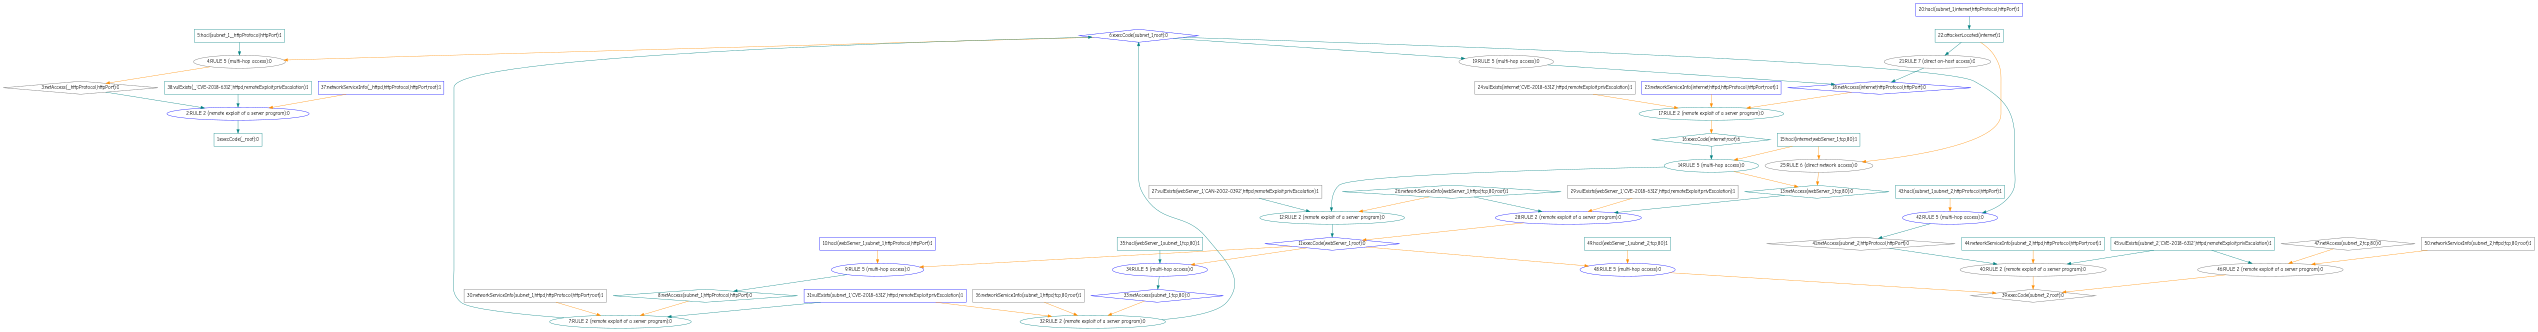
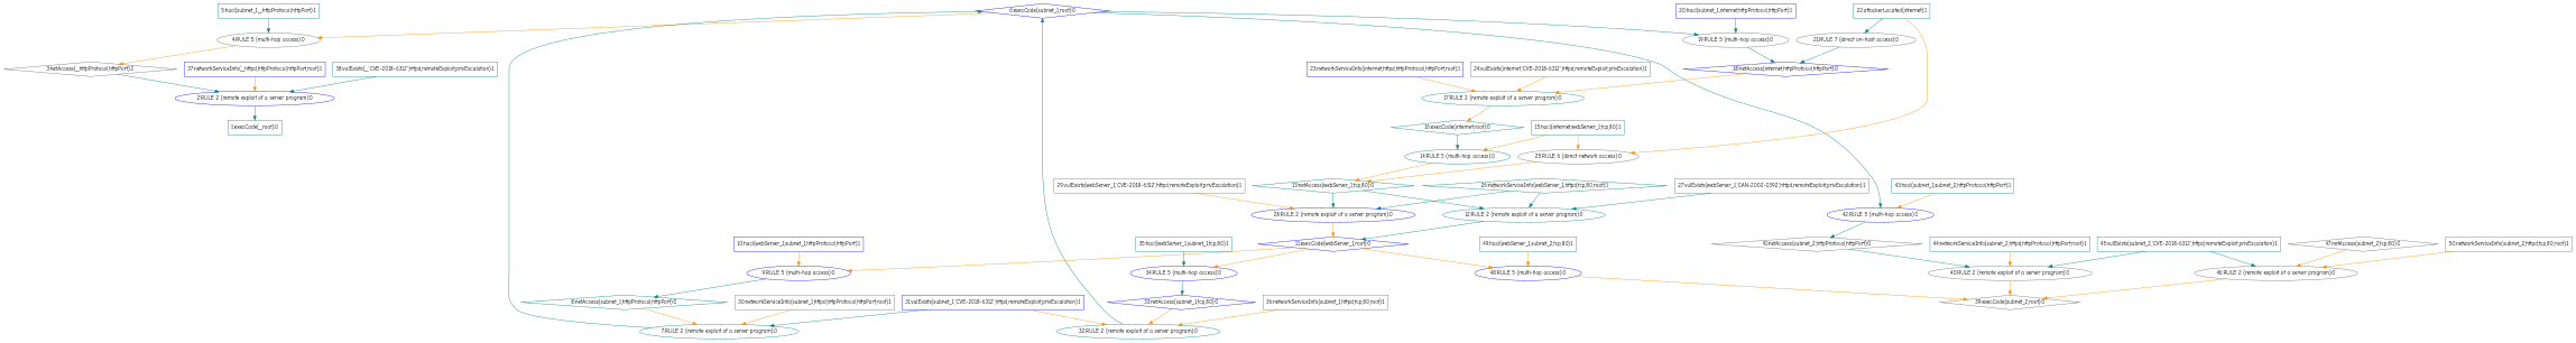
  digraph {
    fontname="Comic Neue"
    node [color=teal fontname="Comic Neue" shape=box]
    edge [color=darkorange fontname="Comic Neue"]
    n1 [label="1:execCode(_,root):0"]
    n2 [color=blue label="2:RULE 2 (remote exploit of a server program):0" shape=ellipse]
    n3 [color=gray40 label="3:netAccess(_,httpProtocol,httpPort):0" shape=diamond]
    n4 [color=gray40 label="4:RULE 5 (multi-hop access):0" shape=ellipse]
    n5 [label="5:hacl(subnet_1,_,httpProtocol,httpPort):1"]
    n6 [color=blue label="6:execCode(subnet_1,root):0" shape=diamond]
    n7 [color=gray40 label="19:RULE 5 (multi-hop access):0" shape=ellipse]
    n8 [color=blue label="42:RULE 5 (multi-hop access):0" shape=ellipse]
    n9 [color=blue label="18:netAccess(internet,httpProtocol,httpPort):0" shape=diamond]
    n10 [color=gray40 label="41:netAccess(subnet_2,httpProtocol,httpPort):0" shape=diamond]
    n11 [label="7:RULE 2 (remote exploit of a server program):0" shape=ellipse]
    n12 [label="8:netAccess(subnet_1,httpProtocol,httpPort):0" shape=diamond]
    n13 [color=blue label="9:RULE 5 (multi-hop access):0" shape=ellipse]
    n14 [color=blue label="10:hacl(webServer_1,subnet_1,httpProtocol,httpPort):1"]
    n15 [color=blue label="11:execCode(webServer_1,root):0" shape=diamond]
    n16 [color=blue label="34:RULE 5 (multi-hop access):0" shape=ellipse]
    n17 [color=blue label="48:RULE 5 (multi-hop access):0" shape=ellipse]
    n18 [color=blue label="33:netAccess(subnet_1,tcp,80):0" shape=diamond]
    n19 [color=gray40 label="39:execCode(subnet_2,root):0" shape=diamond]
    n20 [label="12:RULE 2 (remote exploit of a server program):0" shape=ellipse]
    n21 [label="13:netAccess(webServer_1,tcp,80):0" shape=diamond]
    n22 [color=blue label="28:RULE 2 (remote exploit of a server program):0" shape=ellipse]
    n23 [label="14:RULE 5 (multi-hop access):0" shape=ellipse]
    n24 [label="15:hacl(internet,webServer_1,tcp,80):1"]
    n25 [color=gray40 label="25:RULE 6 (direct network access):0" shape=ellipse]
-   n26 [label="16:execCode(internet,root):6" shape=diamond]
+   n26 [label="16:execCode(internet,root):0" shape=diamond]
    n27 [label="17:RULE 2 (remote exploit of a server program):0" shape=ellipse]
    n28 [color=blue label="20:hacl(subnet_1,internet,httpProtocol,httpPort):1"]
    n29 [color=gray40 label="21:RULE 7 (direct on-host access):0" shape=ellipse]
    n30 [label="22:attackerLocated(internet):1"]
    n31 [color=blue label="23:networkServiceInfo(internet,httpd,httpProtocol,httpPort,root):1"]
    n32 [color=gray40 label="24:vulExists(internet,'CVE-2018-6312',httpd,remoteExploit,privEscalation):1"]
    n33 [label="26:networkServiceInfo(webServer_1,httpd,tcp,80,root):1" shape=diamond]
    n34 [color=gray40 label="27:vulExists(webServer_1,'CAN-2002-0392',httpd,remoteExploit,privEscalation):1"]
    n35 [color=gray40 label="29:vulExists(webServer_1,'CVE-2018-6312',httpd,remoteExploit,privEscalation):1"]
    n36 [color=gray40 label="30:networkServiceInfo(subnet_1,httpd,httpProtocol,httpPort,root):1"]
    n37 [color=blue label="31:vulExists(subnet_1,'CVE-2018-6312',httpd,remoteExploit,privEscalation):1"]
    n38 [label="32:RULE 2 (remote exploit of a server program):0" shape=ellipse]
    n39 [label="35:hacl(webServer_1,subnet_1,tcp,80):1"]
    n40 [color=gray40 label="36:networkServiceInfo(subnet_1,httpd,tcp,80,root):1"]
    n41 [color=blue label="37:networkServiceInfo(_,httpd,httpProtocol,httpPort,root):1"]
    n42 [label="38:vulExists(_,'CVE-2018-6312',httpd,remoteExploit,privEscalation):1"]
    n43 [color=gray40 label="40:RULE 2 (remote exploit of a server program):0" shape=ellipse]
    n44 [label="43:hacl(subnet_1,subnet_2,httpProtocol,httpPort):1"]
    n45 [label="44:networkServiceInfo(subnet_2,httpd,httpProtocol,httpPort,root):1"]
    n46 [label="45:vulExists(subnet_2,'CVE-2018-6312',httpd,remoteExploit,privEscalation):1"]
    n47 [color=gray40 label="46:RULE 2 (remote exploit of a server program):0" shape=ellipse]
    n48 [color=gray40 label="47:netAccess(subnet_2,tcp,80):0" shape=diamond]
    n49 [label="49:hacl(webServer_1,subnet_2,tcp,80):1"]
    n50 [color=gray40 label="50:networkServiceInfo(subnet_2,httpd,tcp,80,root):1"]
    n2 -> n1 [color=teal]
    n3 -> n2 [color=teal]
    n4 -> n3
    n5 -> n4 [color=teal]
    n6 -> n4
    n6 -> n7 [color=teal]
    n6 -> n8 [color=teal]
    n7 -> n9 [color=teal]
    n8 -> n10 [color=teal]
    n9 -> n27
    n10 -> n43 [color=teal]
    n11 -> n6 [color=teal]
    n12 -> n11
    n13 -> n12 [color=teal]
    n14 -> n13
    n15 -> n13
    n15 -> n16
    n15 -> n17
    n16 -> n18 [color=teal]
    n17 -> n19
    n18 -> n38
    n20 -> n15 [color=teal]
-   n23 -> n20 [color=teal]
+   n21 -> n20 [color=teal]
    n21 -> n22 [color=teal]
    n22 -> n15
    n23 -> n21
    n24 -> n23
    n24 -> n25
    n25 -> n21
    n26 -> n23 [color=teal]
    n27 -> n26
-   n28 -> n30 [color=teal]
+   n28 -> n7 [color=teal]
    n29 -> n9 [color=teal]
    n30 -> n25
    n30 -> n29 [color=teal]
    n31 -> n27
    n32 -> n27
-   n33 -> n20
+   n33 -> n20 [color=teal]
    n33 -> n22 [color=teal]
    n34 -> n20 [color=teal]
    n35 -> n22
    n36 -> n11
    n37 -> n11 [color=teal]
    n37 -> n38
    n38 -> n6 [color=teal]
    n39 -> n16 [color=teal]
    n40 -> n38
    n41 -> n2
    n42 -> n2 [color=teal]
    n43 -> n19
    n44 -> n8
    n45 -> n43
    n46 -> n43 [color=teal]
    n46 -> n47 [color=teal]
    n47 -> n19
    n48 -> n47
    n49 -> n17
    n50 -> n47
  }
